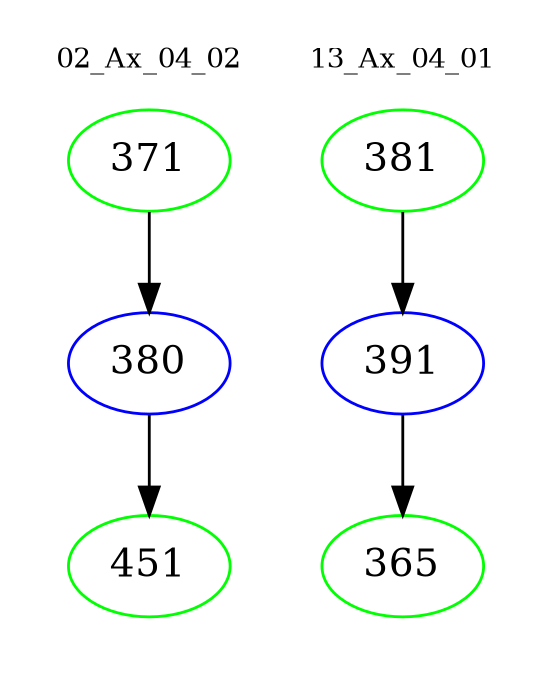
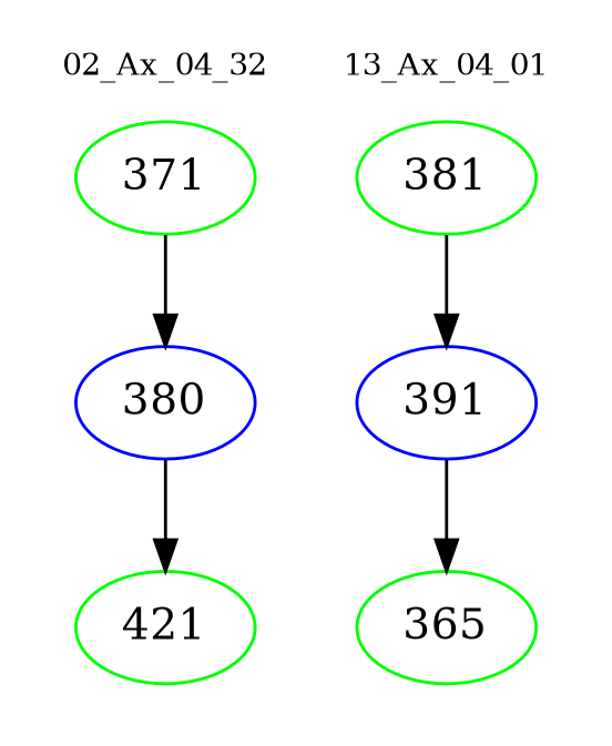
  digraph {
    node [color=green]
    edge [color=black]
    n1 [label=371]
    n2 [color=blue label=380]
-   n3 [label=451]
+   n3 [label=421]
    n4 [label=381]
    n5 [color=blue label=391]
    n6 [label=365]
    subgraph cluster_1 {
      color=white
      fontsize=10
-     label="02_Ax_04_02"
+     label="02_Ax_04_32"
      n1
      n2
      n3
    }
    subgraph cluster_2 {
      color=white
      fontsize=10
      label="13_Ax_04_01"
      n4
      n5
      n6
    }
    n1 -> n2
    n2 -> n3
    n4 -> n5
    n5 -> n6
  }
